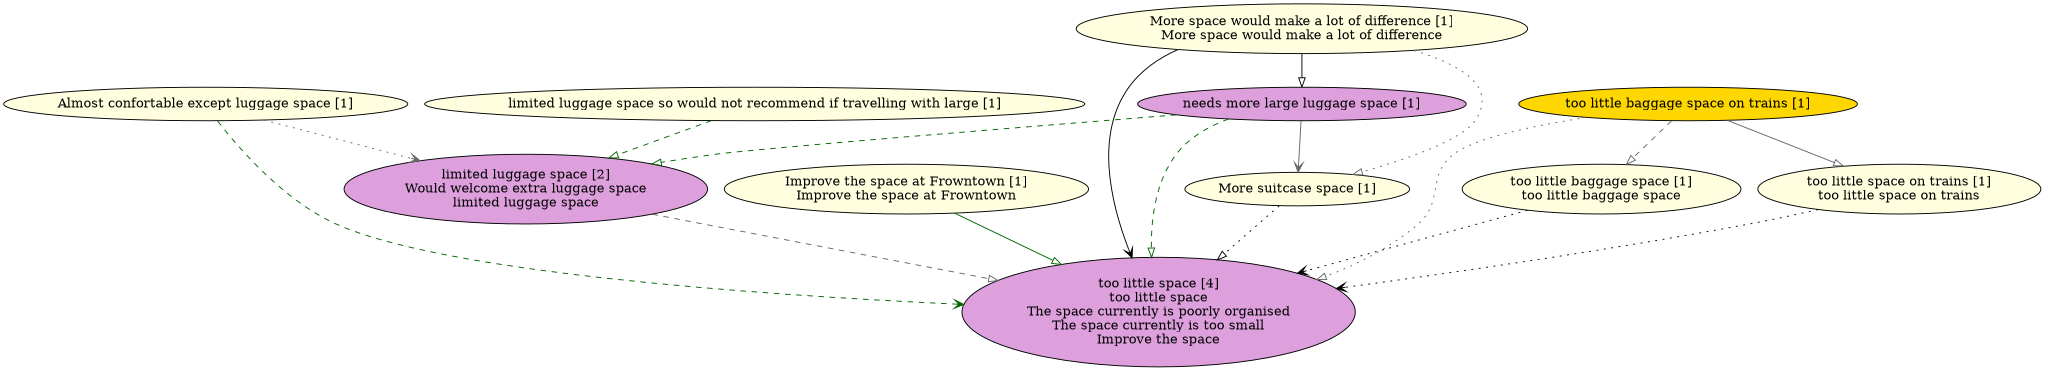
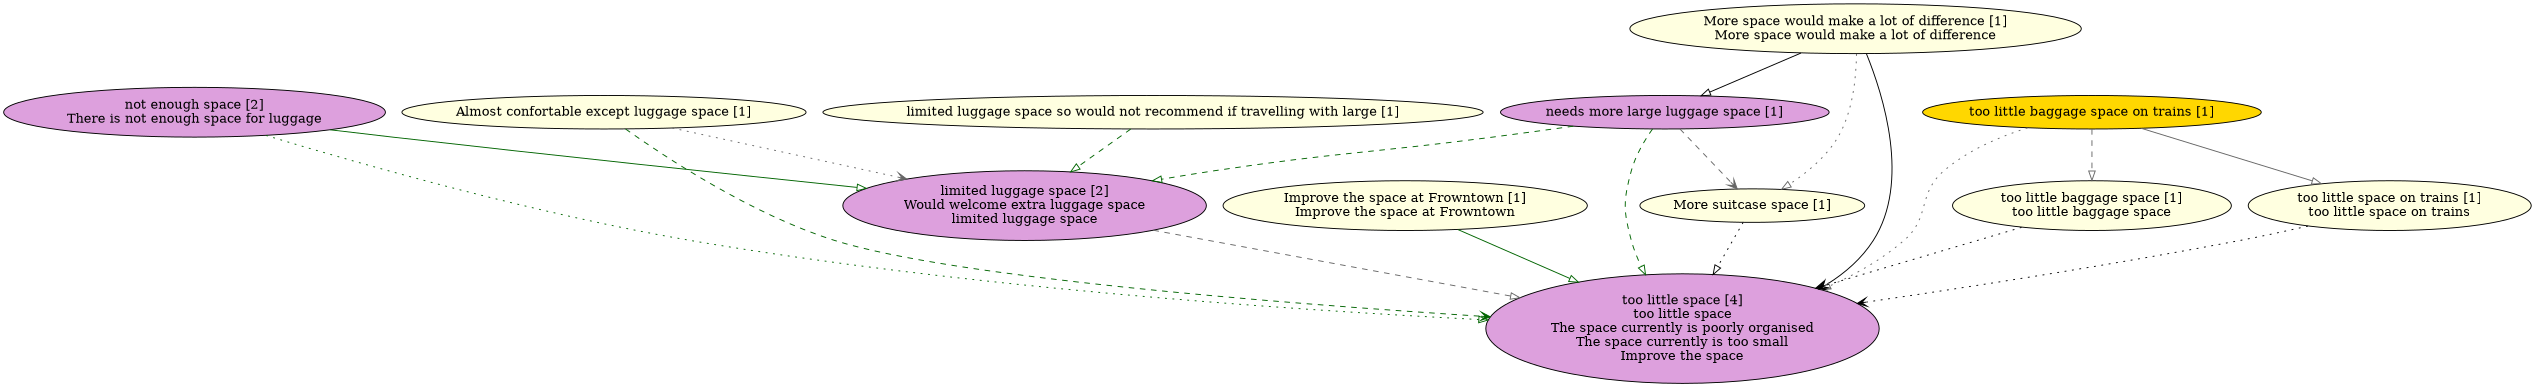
  digraph {
    node [fillcolor=lightyellow style=filled]
    edge [arrowhead=onormal color=gray40 style=dashed]
    "limited luggage space [2]\nWould welcome extra luggage space\nlimited luggage space" [fillcolor=plum]
    "too little space [4]\ntoo little space\nThe space currently is poorly organised\nThe space currently is too small\nImprove the space" [fillcolor=plum]
+   "not enough space [2]\nThere is not enough space for luggage" [fillcolor=plum]
    "Almost confortable except luggage space [1]"
    "Improve the space at Frowntown [1]\nImprove the space at Frowntown"
    "More space would make a lot of difference [1]\nMore space would make a lot of difference"
    "More suitcase space [1]"
    "needs more large luggage space [1]" [fillcolor=plum]
    "limited luggage space so would not recommend if travelling with large [1]"
    "too little baggage space on trains [1]" [fillcolor=gold]
    "too little baggage space [1]\ntoo little baggage space"
    "too little space on trains [1]\ntoo little space on trains"
    "limited luggage space [2]\nWould welcome extra luggage space\nlimited luggage space" -> "too little space [4]\ntoo little space\nThe space currently is poorly organised\nThe space currently is too small\nImprove the space"
+   "not enough space [2]\nThere is not enough space for luggage" -> "limited luggage space [2]\nWould welcome extra luggage space\nlimited luggage space" [color=darkgreen style=solid]
+   "not enough space [2]\nThere is not enough space for luggage" -> "too little space [4]\ntoo little space\nThe space currently is poorly organised\nThe space currently is too small\nImprove the space" [color=darkgreen style=dotted]
    "Almost confortable except luggage space [1]" -> "limited luggage space [2]\nWould welcome extra luggage space\nlimited luggage space" [arrowhead=vee style=dotted]
    "Almost confortable except luggage space [1]" -> "too little space [4]\ntoo little space\nThe space currently is poorly organised\nThe space currently is too small\nImprove the space" [arrowhead=vee color=darkgreen]
    "Improve the space at Frowntown [1]\nImprove the space at Frowntown" -> "too little space [4]\ntoo little space\nThe space currently is poorly organised\nThe space currently is too small\nImprove the space" [color=darkgreen style=solid]
    "More space would make a lot of difference [1]\nMore space would make a lot of difference" -> "too little space [4]\ntoo little space\nThe space currently is poorly organised\nThe space currently is too small\nImprove the space" [arrowhead=vee color=black style=solid]
    "More space would make a lot of difference [1]\nMore space would make a lot of difference" -> "More suitcase space [1]" [style=dotted]
    "More space would make a lot of difference [1]\nMore space would make a lot of difference" -> "needs more large luggage space [1]" [color=black style=solid]
    "More suitcase space [1]" -> "too little space [4]\ntoo little space\nThe space currently is poorly organised\nThe space currently is too small\nImprove the space" [color=black style=dotted]
    "needs more large luggage space [1]" -> "limited luggage space [2]\nWould welcome extra luggage space\nlimited luggage space" [color=darkgreen]
    "needs more large luggage space [1]" -> "too little space [4]\ntoo little space\nThe space currently is poorly organised\nThe space currently is too small\nImprove the space" [color=darkgreen]
-   "needs more large luggage space [1]" -> "More suitcase space [1]" [arrowhead=vee style=solid]
+   "needs more large luggage space [1]" -> "More suitcase space [1]" [arrowhead=vee]
    "limited luggage space so would not recommend if travelling with large [1]" -> "limited luggage space [2]\nWould welcome extra luggage space\nlimited luggage space" [color=darkgreen]
    "too little baggage space on trains [1]" -> "too little space [4]\ntoo little space\nThe space currently is poorly organised\nThe space currently is too small\nImprove the space" [style=dotted]
    "too little baggage space on trains [1]" -> "too little baggage space [1]\ntoo little baggage space"
    "too little baggage space on trains [1]" -> "too little space on trains [1]\ntoo little space on trains" [style=solid]
    "too little baggage space [1]\ntoo little baggage space" -> "too little space [4]\ntoo little space\nThe space currently is poorly organised\nThe space currently is too small\nImprove the space" [arrowhead=vee color=black style=dotted]
    "too little space on trains [1]\ntoo little space on trains" -> "too little space [4]\ntoo little space\nThe space currently is poorly organised\nThe space currently is too small\nImprove the space" [arrowhead=vee color=black style=dotted]
  }
